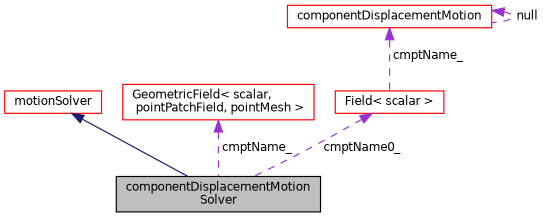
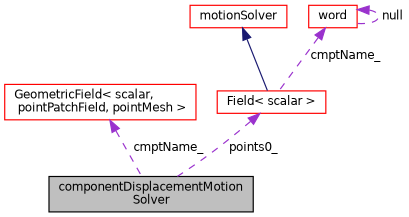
  digraph {
    rankdir=TB
    node [color=red fontname=Helvetica fontsize=10 shape=record]
    edge [color=darkorchid3 dir=back fontname=Helvetica fontsize=10 labelfontname=Helvetica labelfontsize=10 style=dashed]
    n1 [color=black fillcolor=grey75 fontcolor=black height=0.2 label="componentDisplacementMotion\lSolver" style=filled width=0.4]
    n2 [height=0.2 label=motionSolver width=0.4]
    n3 [height=0.2 label="GeometricField\< scalar,\l pointPatchField, pointMesh \>" width=0.4]
    n4 [height=0.2 label="Field\< scalar \>" width=0.4]
-   n5 [height=0.2 label=componentDisplacementMotion width=0.4]
-   n2 -> n1 [color=midnightblue style=solid]
+   n5 [height=0.2 label=word width=0.4]
+   n2 -> n4 [color=midnightblue style=solid]
    n3 -> n1 [label=" cmptName_"]
-   n4 -> n1 [label=" cmptName0_"]
+   n4 -> n1 [label=" points0_"]
    n5 -> n4 [label=" cmptName_"]
    n5 -> n5 [label=" null"]
  }
